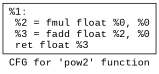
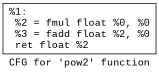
  digraph {
    label="CFG for 'pow2' function"
    fontname="Liberation Mono"
-   n1 [label="{%1:\l  %2 = fmul float %0, %0\l  %3 = fadd float %2, %0\l  ret float %3\l}" shape=record fontname="Liberation Mono"]
+   n1 [label="{%1:\l  %2 = fmul float %0, %0\l  %3 = fadd float %2, %0\l  ret float %2\l}" shape=record fontname="Liberation Mono"]
  }
